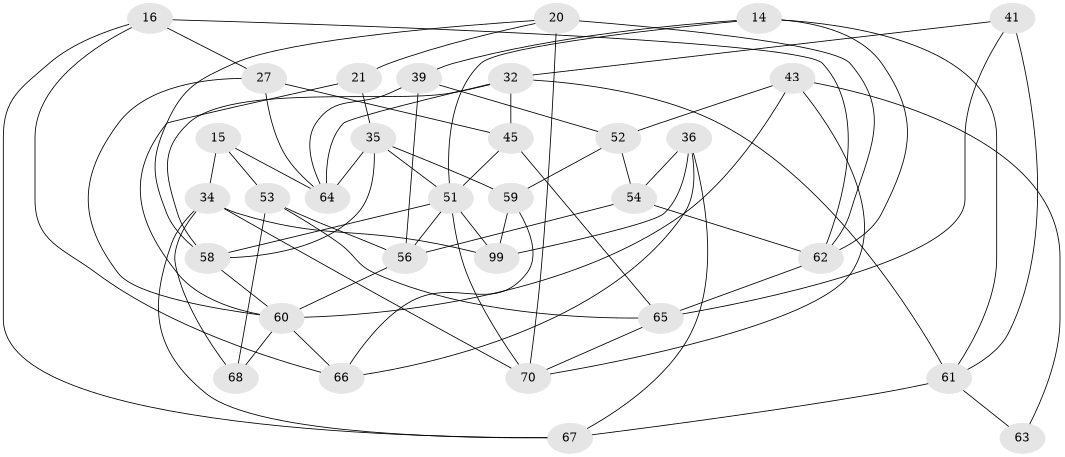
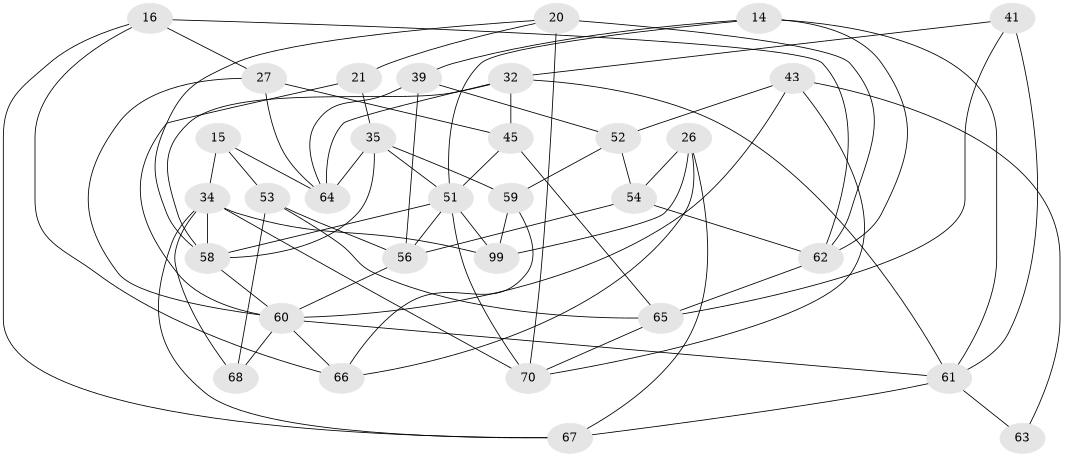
  graph {
    node [color=gray90 style=filled]
    14
    39
    51 [super="+49+48"]
    61 [super="+5+55+46"]
    62 [super="+33"]
    64 [super="+10+24"]
    52
    56 [super="+9+38"]
    58 [super="+47"]
    70 [super="+57"]
    n11 [label=99]
    67
    63
    65 [super="+29"]
    34 [super="+30"]
    68 [super="+22"]
    15
    53
    27 [super="+4"]
    60 [super="+28+40"]
    45 [super="+18"]
    16
    66 [super="+44"]
    20 [super="+1"]
    21
    35 [super="+7"]
    59
    32 [super="+26+25"]
-   36
+   36 [label=26]
    54
    41
    43 [super="+37"]
    14 -- 39
    14 -- 51
    14 -- 61
    14 -- 62
    39 -- 64
    39 -- 52
    39 -- 56
    51 -- 56 [weight=2]
    51 -- 58
    51 -- 70 [weight=3]
    51 -- n11
    61 -- 67
    61 -- 63 [weight=2]
    62 -- 65
    52 -- 59
    52 -- 54
    56 -- 60 [weight=3]
    58 -- 60 [weight=2]
    65 -- 70 [weight=2]
+   34 -- 58 [weight=2]
    34 -- 70 [weight=2]
    34 -- n11
    34 -- 67
    34 -- 68
    15 -- 64
    15 -- 34
    15 -- 53
    53 -- 56
    53 -- 65
    53 -- 68
    27 -- 64 [weight=2]
    27 -- 60
    27 -- 45 [weight=2]
+   60 -- 61
    60 -- 68
    60 -- 66
    45 -- 51 [weight=2]
    45 -- 65
    16 -- 62
    16 -- 67
    16 -- 27
    16 -- 66
    20 -- 62 [weight=2]
    20 -- 58
    20 -- 70
    20 -- 21
    21 -- 60
    21 -- 35 [weight=2]
    35 -- 51
    35 -- 64
    35 -- 58
    35 -- 59
    59 -- n11
    59 -- 66
    32 -- 61 [weight=3]
    32 -- 64 [weight=2]
    32 -- 58 [weight=2]
    32 -- 45
    36 -- n11
    36 -- 67
    36 -- 66
    36 -- 54
    54 -- 62
    54 -- 56
    41 -- 61 [weight=2]
    41 -- 65
    41 -- 32
    43 -- 52
    43 -- 70 [weight=2]
    43 -- 63 [weight=2]
    43 -- 60
  }
